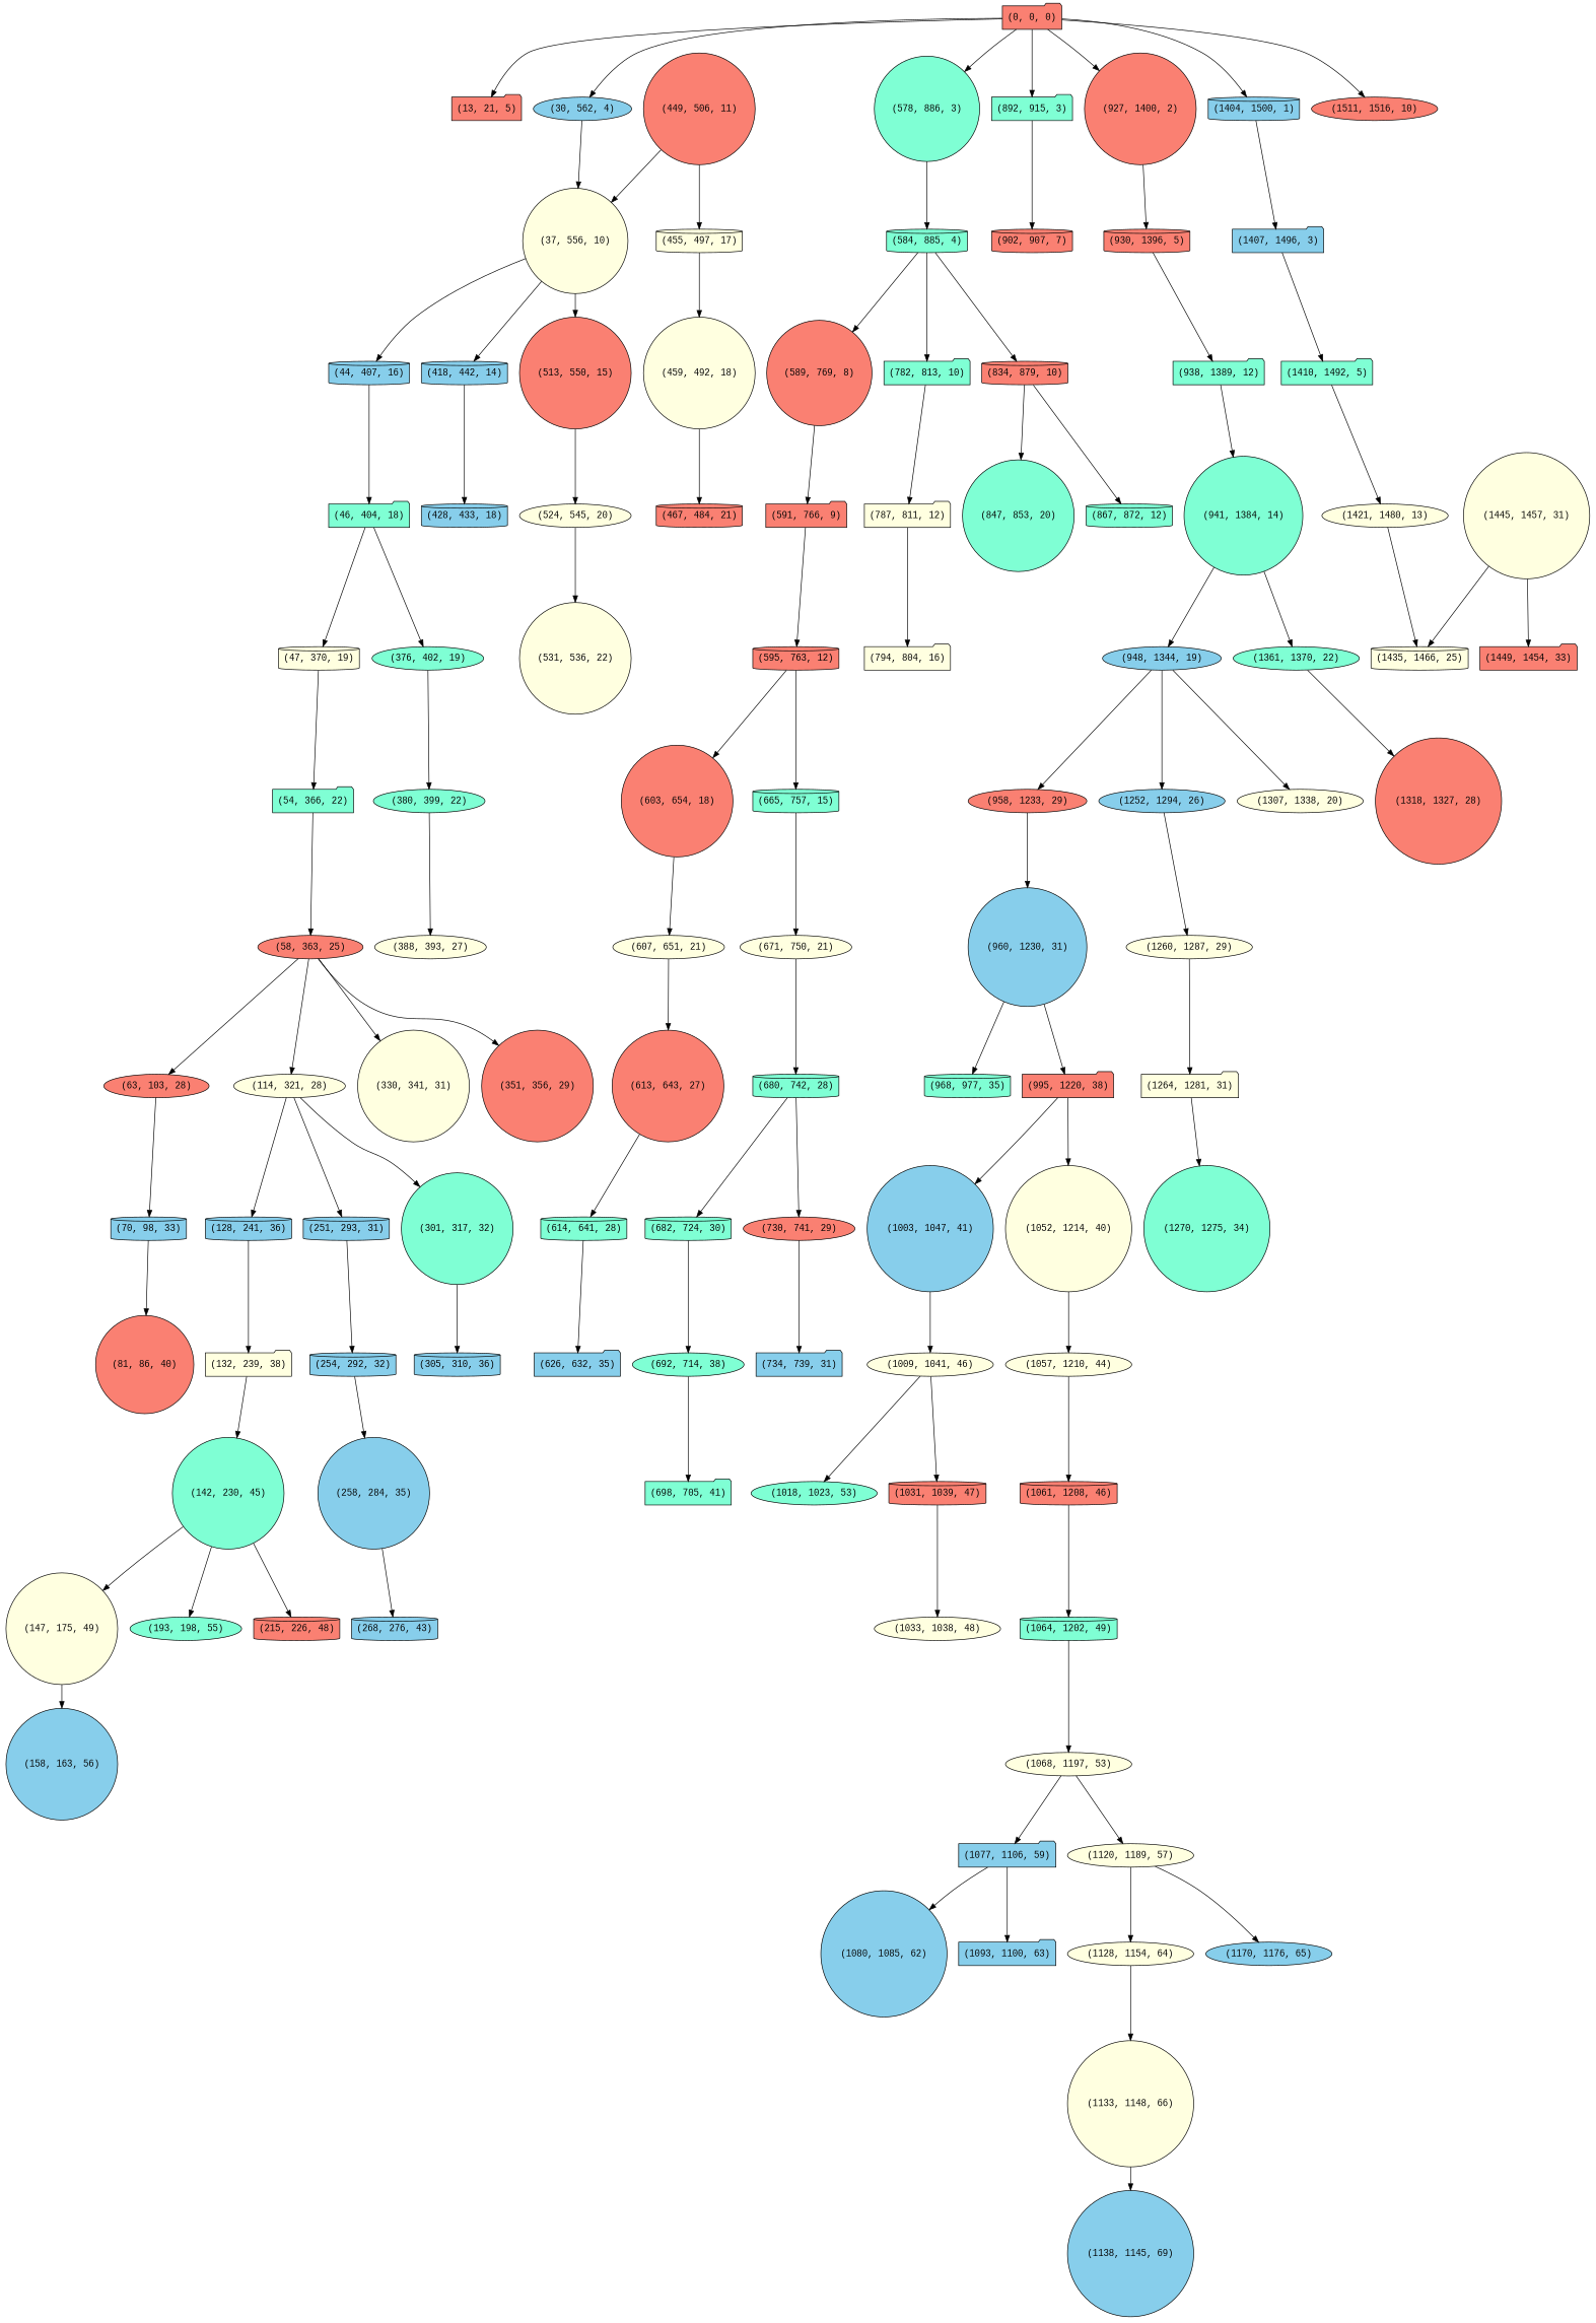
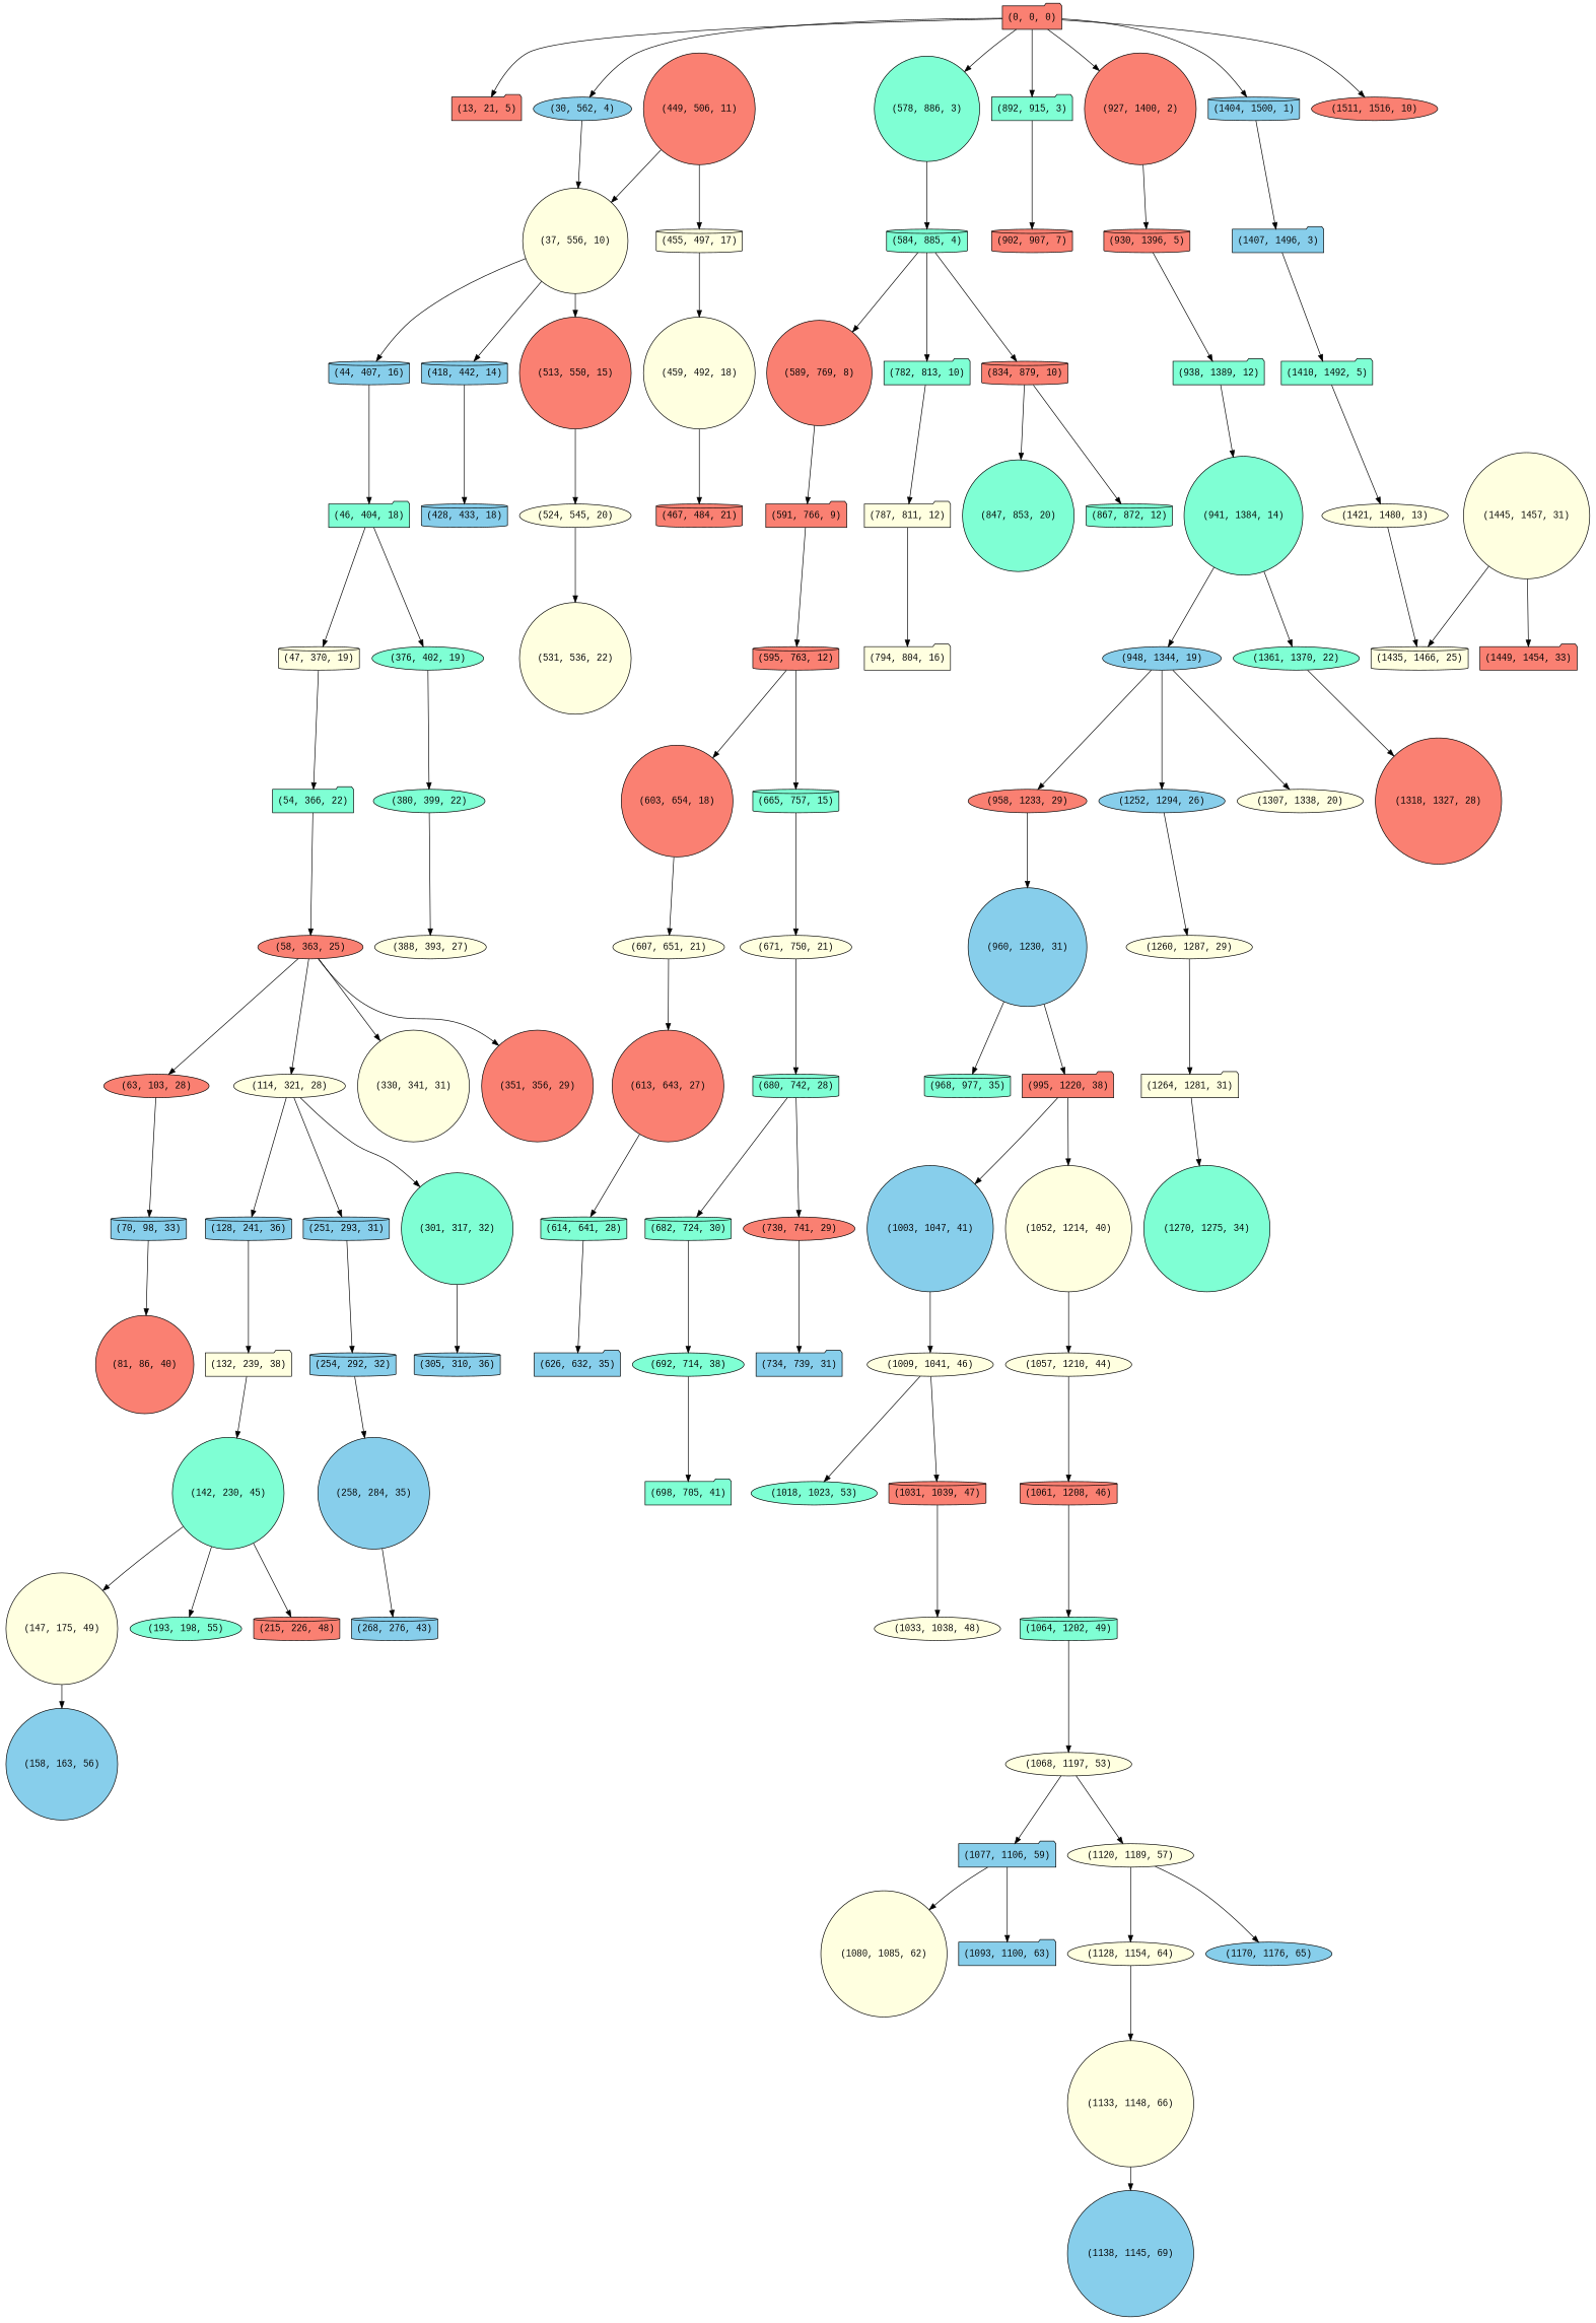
  digraph {
    fontname="Liberation Mono"
    node [fillcolor=lightyellow fontname="Liberation Mono" shape=ellipse style=filled]
    edge [fontname="Liberation Mono"]
    "(0, 0, 0)" [fillcolor=salmon shape=folder]
    "(13, 21, 5)" [fillcolor=salmon shape=folder]
    "(30, 562, 4)" [fillcolor=skyblue]
    "(578, 886, 3)" [fillcolor=aquamarine shape=circle]
    "(892, 915, 3)" [fillcolor=aquamarine shape=folder]
    "(927, 1400, 2)" [fillcolor=salmon shape=circle]
    "(1404, 1500, 1)" [fillcolor=skyblue shape=cylinder]
    "(1511, 1516, 10)" [fillcolor=salmon]
    "(37, 556, 10)" [shape=circle]
    "(584, 885, 4)" [fillcolor=aquamarine shape=cylinder]
    "(902, 907, 7)" [fillcolor=salmon shape=cylinder]
    "(930, 1396, 5)" [fillcolor=salmon shape=cylinder]
    "(1407, 1496, 3)" [fillcolor=skyblue shape=folder]
    "(44, 407, 16)" [fillcolor=skyblue shape=cylinder]
    "(418, 442, 14)" [fillcolor=skyblue shape=cylinder]
    "(513, 550, 15)" [fillcolor=salmon shape=circle]
    "(46, 404, 18)" [fillcolor=aquamarine shape=folder]
    "(428, 433, 18)" [fillcolor=skyblue shape=cylinder]
    "(449, 506, 11)" [fillcolor=salmon shape=circle]
    "(455, 497, 17)" [shape=cylinder]
    "(524, 545, 20)"
    "(47, 370, 19)" [shape=cylinder]
    "(376, 402, 19)" [fillcolor=aquamarine]
    "(54, 366, 22)" [fillcolor=aquamarine shape=folder]
    "(380, 399, 22)" [fillcolor=aquamarine]
    "(58, 363, 25)" [fillcolor=salmon]
    "(63, 103, 28)" [fillcolor=salmon]
    "(114, 321, 28)"
    "(330, 341, 31)" [shape=circle]
    "(351, 356, 29)" [fillcolor=salmon shape=circle]
    "(70, 98, 33)" [fillcolor=skyblue shape=cylinder]
    "(128, 241, 36)" [fillcolor=skyblue shape=cylinder]
    "(251, 293, 31)" [fillcolor=skyblue shape=cylinder]
    "(301, 317, 32)" [fillcolor=aquamarine shape=circle]
    "(81, 86, 40)" [fillcolor=salmon shape=circle]
    "(132, 239, 38)" [shape=folder]
    "(254, 292, 32)" [fillcolor=skyblue shape=cylinder]
    "(305, 310, 36)" [fillcolor=skyblue shape=cylinder]
    "(142, 230, 45)" [fillcolor=aquamarine shape=circle]
    "(147, 175, 49)" [shape=circle]
    "(193, 198, 55)" [fillcolor=aquamarine]
    "(215, 226, 48)" [fillcolor=salmon shape=cylinder]
    "(158, 163, 56)" [fillcolor=skyblue shape=circle]
    "(258, 284, 35)" [fillcolor=skyblue shape=circle]
    "(268, 276, 43)" [fillcolor=skyblue shape=cylinder]
    "(388, 393, 27)"
    "(459, 492, 18)" [shape=circle]
    "(467, 484, 21)" [fillcolor=salmon shape=cylinder]
    "(531, 536, 22)" [shape=circle]
    "(589, 769, 8)" [fillcolor=salmon shape=circle]
    "(782, 813, 10)" [fillcolor=aquamarine shape=folder]
    "(834, 879, 10)" [fillcolor=salmon shape=cylinder]
    "(591, 766, 9)" [fillcolor=salmon shape=folder]
    "(787, 811, 12)" [shape=folder]
    "(847, 853, 20)" [fillcolor=aquamarine shape=circle]
    "(867, 872, 12)" [fillcolor=aquamarine shape=cylinder]
    "(595, 763, 12)" [fillcolor=salmon shape=cylinder]
    "(603, 654, 18)" [fillcolor=salmon shape=circle]
    "(665, 757, 15)" [fillcolor=aquamarine shape=cylinder]
    "(607, 651, 21)"
    "(671, 750, 21)"
    "(613, 643, 27)" [fillcolor=salmon shape=circle]
    "(614, 641, 28)" [fillcolor=aquamarine shape=cylinder]
    "(626, 632, 35)" [fillcolor=skyblue shape=folder]
    "(680, 742, 28)" [fillcolor=aquamarine shape=cylinder]
    "(682, 724, 30)" [fillcolor=aquamarine shape=cylinder]
    "(730, 741, 29)" [fillcolor=salmon]
    "(692, 714, 38)" [fillcolor=aquamarine]
    "(734, 739, 31)" [fillcolor=skyblue shape=folder]
    "(698, 705, 41)" [fillcolor=aquamarine shape=folder]
    "(794, 804, 16)" [shape=folder]
    "(938, 1389, 12)" [fillcolor=aquamarine shape=folder]
    "(941, 1384, 14)" [fillcolor=aquamarine shape=circle]
    "(948, 1344, 19)" [fillcolor=skyblue]
    "(1361, 1370, 22)" [fillcolor=aquamarine]
    "(958, 1233, 29)" [fillcolor=salmon]
    "(1252, 1294, 26)" [fillcolor=skyblue]
    "(1307, 1338, 20)"
    "(1318, 1327, 28)" [fillcolor=salmon shape=circle]
    "(960, 1230, 31)" [fillcolor=skyblue shape=circle]
    "(1260, 1287, 29)"
    "(968, 977, 35)" [fillcolor=aquamarine shape=cylinder]
    "(995, 1220, 38)" [fillcolor=salmon shape=folder]
    "(1003, 1047, 41)" [fillcolor=skyblue shape=circle]
    "(1052, 1214, 40)" [shape=circle]
    "(1009, 1041, 46)"
    "(1057, 1210, 44)"
    "(1018, 1023, 53)" [fillcolor=aquamarine]
    "(1031, 1039, 47)" [fillcolor=salmon shape=cylinder]
    "(1033, 1038, 48)"
    "(1061, 1208, 46)" [fillcolor=salmon shape=cylinder]
    "(1064, 1202, 49)" [fillcolor=aquamarine shape=cylinder]
    "(1068, 1197, 53)"
    "(1077, 1106, 59)" [fillcolor=skyblue shape=folder]
    "(1120, 1189, 57)"
-   "(1080, 1085, 62)" [fillcolor=skyblue shape=circle]
+   "(1080, 1085, 62)" [shape=circle]
    "(1093, 1100, 63)" [fillcolor=skyblue shape=folder]
    "(1128, 1154, 64)"
    "(1170, 1176, 65)" [fillcolor=skyblue]
    "(1133, 1148, 66)" [shape=circle]
    "(1138, 1145, 69)" [fillcolor=skyblue shape=circle]
    "(1264, 1281, 31)" [shape=folder]
    "(1270, 1275, 34)" [fillcolor=aquamarine shape=circle]
    "(1410, 1492, 5)" [fillcolor=aquamarine shape=folder]
    "(1421, 1480, 13)"
    "(1435, 1466, 25)" [shape=cylinder]
    "(1445, 1457, 31)" [shape=circle]
    "(1449, 1454, 33)" [fillcolor=salmon shape=folder]
    "(0, 0, 0)" -> "(13, 21, 5)"
    "(0, 0, 0)" -> "(30, 562, 4)"
    "(0, 0, 0)" -> "(578, 886, 3)"
    "(0, 0, 0)" -> "(892, 915, 3)"
    "(0, 0, 0)" -> "(927, 1400, 2)"
    "(0, 0, 0)" -> "(1404, 1500, 1)"
    "(0, 0, 0)" -> "(1511, 1516, 10)"
    "(30, 562, 4)" -> "(37, 556, 10)"
    "(578, 886, 3)" -> "(584, 885, 4)"
    "(892, 915, 3)" -> "(902, 907, 7)"
    "(927, 1400, 2)" -> "(930, 1396, 5)"
    "(1404, 1500, 1)" -> "(1407, 1496, 3)"
    "(37, 556, 10)" -> "(44, 407, 16)"
    "(37, 556, 10)" -> "(418, 442, 14)"
    "(37, 556, 10)" -> "(513, 550, 15)"
    "(584, 885, 4)" -> "(589, 769, 8)"
    "(584, 885, 4)" -> "(782, 813, 10)"
    "(584, 885, 4)" -> "(834, 879, 10)"
    "(930, 1396, 5)" -> "(938, 1389, 12)"
    "(1407, 1496, 3)" -> "(1410, 1492, 5)"
    "(44, 407, 16)" -> "(46, 404, 18)"
    "(418, 442, 14)" -> "(428, 433, 18)"
    "(513, 550, 15)" -> "(524, 545, 20)"
    "(46, 404, 18)" -> "(47, 370, 19)"
    "(46, 404, 18)" -> "(376, 402, 19)"
    "(449, 506, 11)" -> "(37, 556, 10)"
    "(449, 506, 11)" -> "(455, 497, 17)"
    "(455, 497, 17)" -> "(459, 492, 18)"
    "(524, 545, 20)" -> "(531, 536, 22)"
    "(47, 370, 19)" -> "(54, 366, 22)"
    "(376, 402, 19)" -> "(380, 399, 22)"
    "(54, 366, 22)" -> "(58, 363, 25)"
    "(380, 399, 22)" -> "(388, 393, 27)"
    "(58, 363, 25)" -> "(63, 103, 28)"
    "(58, 363, 25)" -> "(114, 321, 28)"
    "(58, 363, 25)" -> "(330, 341, 31)"
    "(58, 363, 25)" -> "(351, 356, 29)"
    "(63, 103, 28)" -> "(70, 98, 33)"
    "(114, 321, 28)" -> "(128, 241, 36)"
    "(114, 321, 28)" -> "(251, 293, 31)"
    "(114, 321, 28)" -> "(301, 317, 32)"
    "(70, 98, 33)" -> "(81, 86, 40)"
    "(128, 241, 36)" -> "(132, 239, 38)"
    "(251, 293, 31)" -> "(254, 292, 32)"
    "(301, 317, 32)" -> "(305, 310, 36)"
    "(132, 239, 38)" -> "(142, 230, 45)"
    "(254, 292, 32)" -> "(258, 284, 35)"
    "(142, 230, 45)" -> "(147, 175, 49)"
    "(142, 230, 45)" -> "(193, 198, 55)"
    "(142, 230, 45)" -> "(215, 226, 48)"
    "(147, 175, 49)" -> "(158, 163, 56)"
    "(258, 284, 35)" -> "(268, 276, 43)"
    "(459, 492, 18)" -> "(467, 484, 21)"
    "(589, 769, 8)" -> "(591, 766, 9)"
    "(782, 813, 10)" -> "(787, 811, 12)"
    "(834, 879, 10)" -> "(847, 853, 20)"
    "(834, 879, 10)" -> "(867, 872, 12)"
    "(591, 766, 9)" -> "(595, 763, 12)"
    "(787, 811, 12)" -> "(794, 804, 16)"
    "(595, 763, 12)" -> "(603, 654, 18)"
    "(595, 763, 12)" -> "(665, 757, 15)"
    "(603, 654, 18)" -> "(607, 651, 21)"
    "(665, 757, 15)" -> "(671, 750, 21)"
    "(607, 651, 21)" -> "(613, 643, 27)"
    "(671, 750, 21)" -> "(680, 742, 28)"
    "(613, 643, 27)" -> "(614, 641, 28)"
    "(614, 641, 28)" -> "(626, 632, 35)"
    "(680, 742, 28)" -> "(682, 724, 30)"
    "(680, 742, 28)" -> "(730, 741, 29)"
    "(682, 724, 30)" -> "(692, 714, 38)"
    "(730, 741, 29)" -> "(734, 739, 31)"
    "(692, 714, 38)" -> "(698, 705, 41)"
    "(938, 1389, 12)" -> "(941, 1384, 14)"
    "(941, 1384, 14)" -> "(948, 1344, 19)"
    "(941, 1384, 14)" -> "(1361, 1370, 22)"
    "(948, 1344, 19)" -> "(958, 1233, 29)"
    "(948, 1344, 19)" -> "(1252, 1294, 26)"
    "(948, 1344, 19)" -> "(1307, 1338, 20)"
    "(1361, 1370, 22)" -> "(1318, 1327, 28)"
    "(958, 1233, 29)" -> "(960, 1230, 31)"
    "(1252, 1294, 26)" -> "(1260, 1287, 29)"
    "(960, 1230, 31)" -> "(968, 977, 35)"
    "(960, 1230, 31)" -> "(995, 1220, 38)"
    "(1260, 1287, 29)" -> "(1264, 1281, 31)"
    "(995, 1220, 38)" -> "(1003, 1047, 41)"
    "(995, 1220, 38)" -> "(1052, 1214, 40)"
    "(1003, 1047, 41)" -> "(1009, 1041, 46)"
    "(1052, 1214, 40)" -> "(1057, 1210, 44)"
    "(1009, 1041, 46)" -> "(1018, 1023, 53)"
    "(1009, 1041, 46)" -> "(1031, 1039, 47)"
    "(1057, 1210, 44)" -> "(1061, 1208, 46)"
    "(1031, 1039, 47)" -> "(1033, 1038, 48)"
    "(1061, 1208, 46)" -> "(1064, 1202, 49)"
    "(1064, 1202, 49)" -> "(1068, 1197, 53)"
    "(1068, 1197, 53)" -> "(1077, 1106, 59)"
    "(1068, 1197, 53)" -> "(1120, 1189, 57)"
    "(1077, 1106, 59)" -> "(1080, 1085, 62)"
    "(1077, 1106, 59)" -> "(1093, 1100, 63)"
    "(1120, 1189, 57)" -> "(1128, 1154, 64)"
    "(1120, 1189, 57)" -> "(1170, 1176, 65)"
    "(1128, 1154, 64)" -> "(1133, 1148, 66)"
    "(1133, 1148, 66)" -> "(1138, 1145, 69)"
    "(1264, 1281, 31)" -> "(1270, 1275, 34)"
    "(1410, 1492, 5)" -> "(1421, 1480, 13)"
    "(1421, 1480, 13)" -> "(1435, 1466, 25)"
    "(1445, 1457, 31)" -> "(1435, 1466, 25)"
    "(1445, 1457, 31)" -> "(1449, 1454, 33)"
  }
